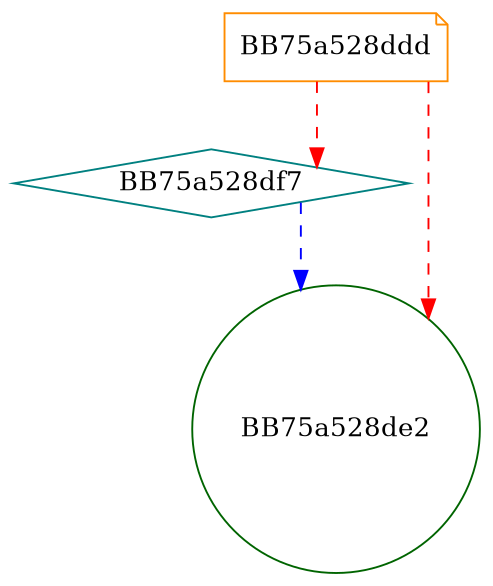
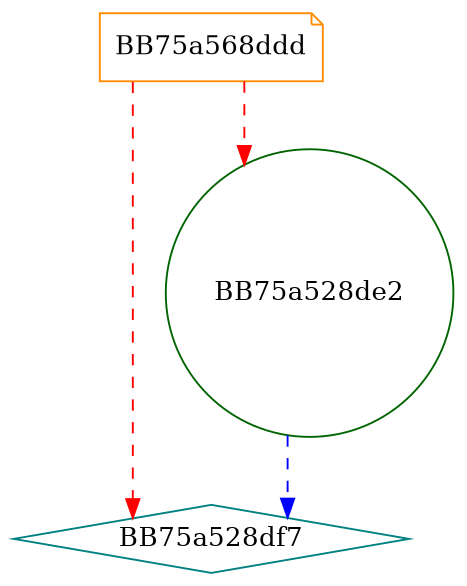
  digraph {
    splines=ortho
    edge [color=red style=dashed]
    BB75a528df7 [color=teal shape=diamond]
    BB75a528de2 [color=darkgreen shape=circle]
-   BB75a528ddd [color=darkorange shape=note]
-   BB75a528df7 -> BB75a528de2 [color=blue]
+   BB75a528ddd [color=darkorange shape=note label=BB75a568ddd]
+   BB75a528de2 -> BB75a528df7 [color=blue]
    BB75a528ddd -> BB75a528df7
    BB75a528ddd -> BB75a528de2
  }
